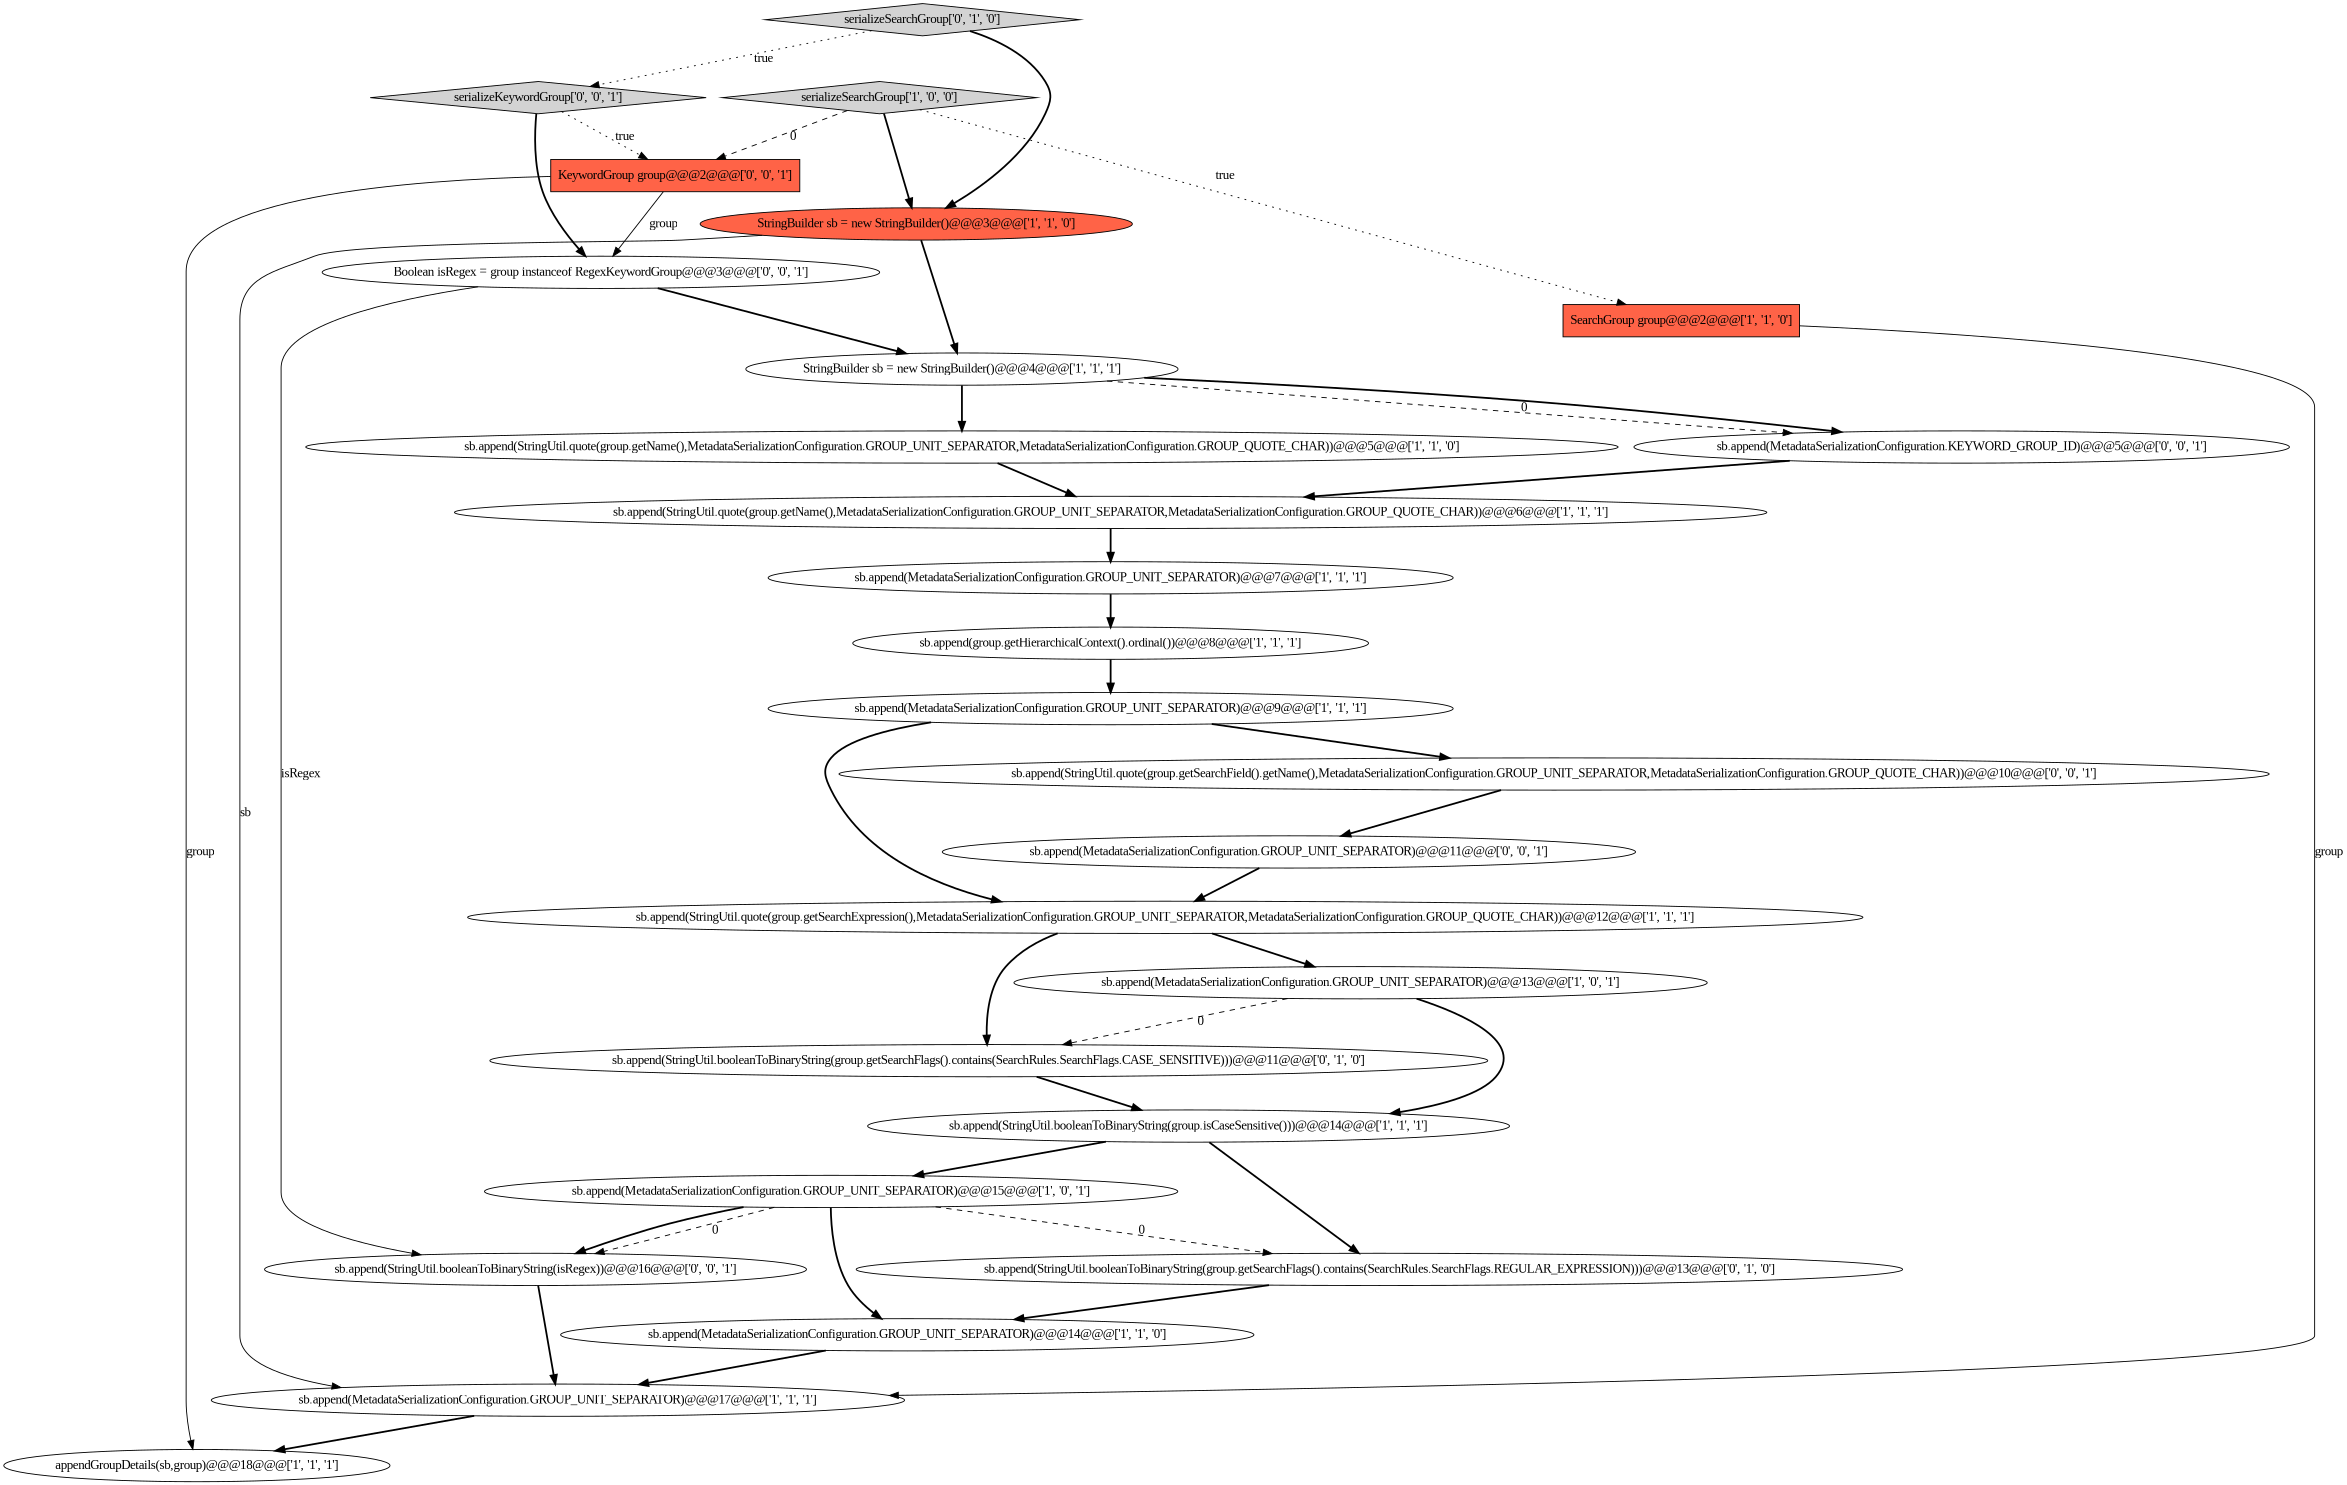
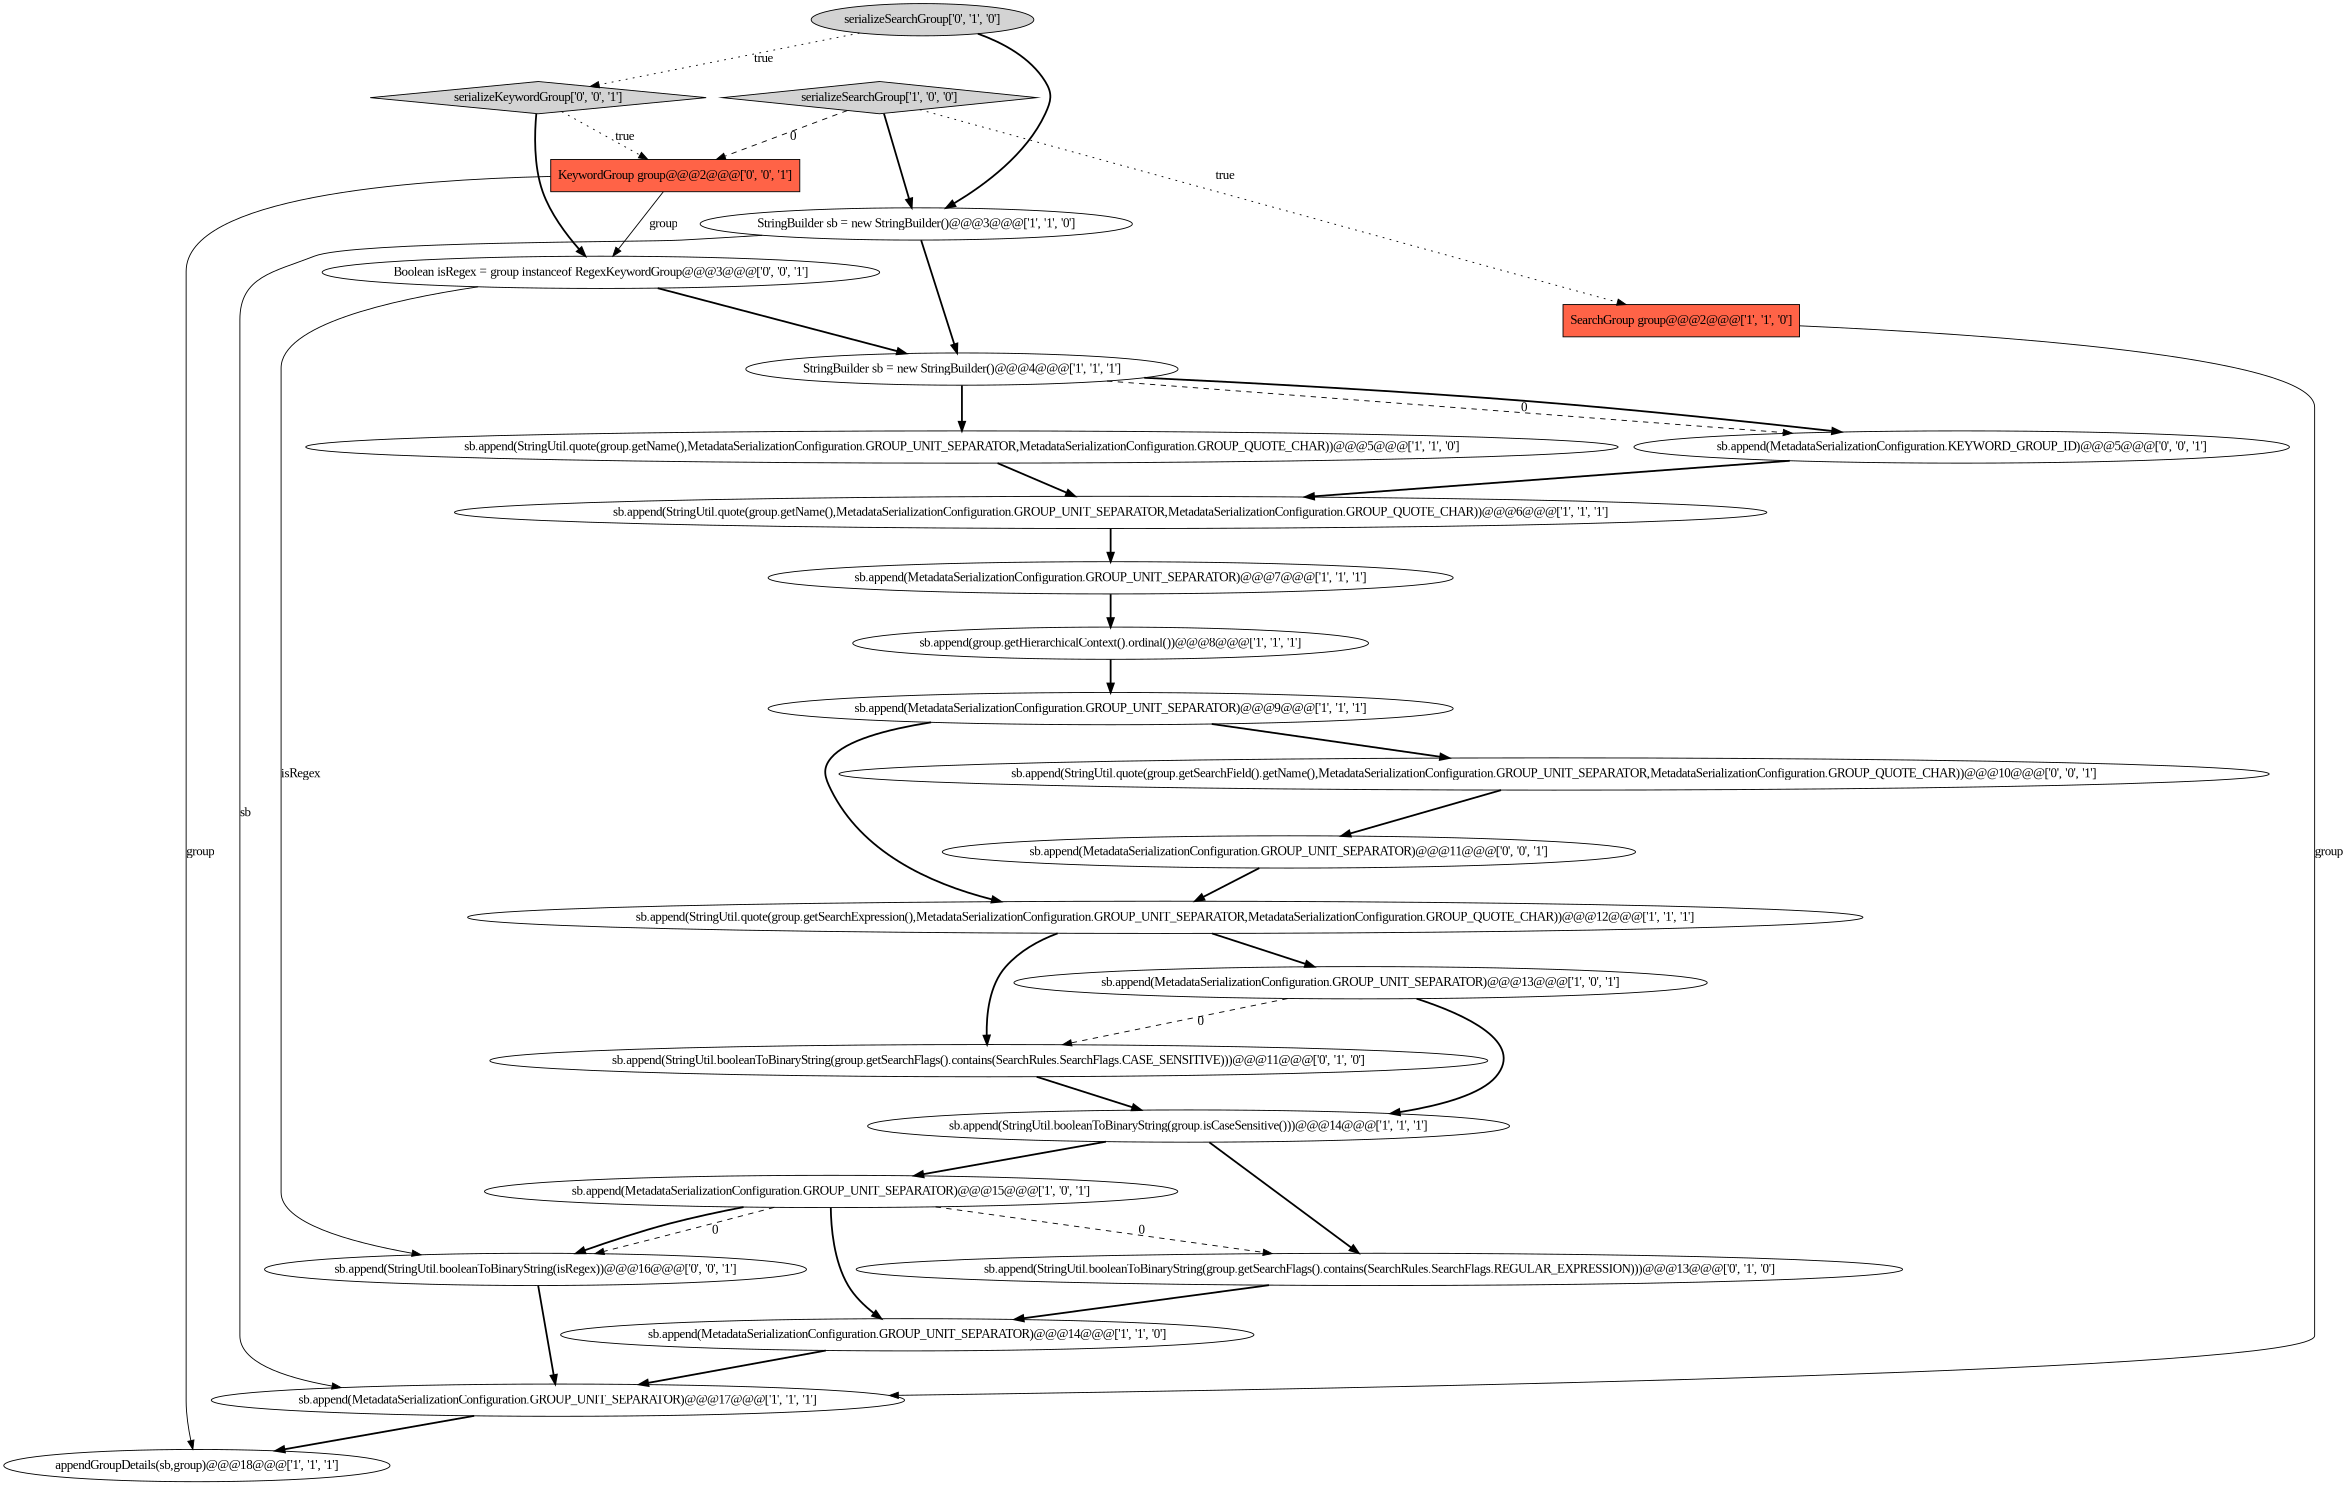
  digraph {
    fontname="Liberation Serif"
    node [fillcolor=white fontname="Liberation Serif" shape=ellipse style=filled]
    edge [fontname="Liberation Serif" style=bold]
    n1 [label="sb.append(MetadataSerializationConfiguration.GROUP_UNIT_SEPARATOR)@@@7@@@['1', '1', '1']"]
    n2 [label="sb.append(group.getHierarchicalContext().ordinal())@@@8@@@['1', '1', '1']"]
    n3 [label="sb.append(MetadataSerializationConfiguration.GROUP_UNIT_SEPARATOR)@@@9@@@['1', '1', '1']"]
    n4 [fillcolor=tomato label="SearchGroup group@@@2@@@['1', '1', '0']" shape=box]
    n5 [label="sb.append(MetadataSerializationConfiguration.GROUP_UNIT_SEPARATOR)@@@17@@@['1', '1', '1']"]
    n6 [fillcolor=tomato label="KeywordGroup group@@@2@@@['0', '0', '1']" shape=box]
    n7 [label="Boolean isRegex = group instanceof RegexKeywordGroup@@@3@@@['0', '0', '1']"]
    n8 [label="appendGroupDetails(sb,group)@@@18@@@['1', '1', '1']"]
    n9 [label="sb.append(StringUtil.quote(group.getName(),MetadataSerializationConfiguration.GROUP_UNIT_SEPARATOR,MetadataSerializationConfiguration.GROUP_QUOTE_CHAR))@@@5@@@['1', '1', '0']"]
    n10 [label="sb.append(StringUtil.quote(group.getName(),MetadataSerializationConfiguration.GROUP_UNIT_SEPARATOR,MetadataSerializationConfiguration.GROUP_QUOTE_CHAR))@@@6@@@['1', '1', '1']"]
    n11 [label="sb.append(MetadataSerializationConfiguration.GROUP_UNIT_SEPARATOR)@@@11@@@['0', '0', '1']"]
    n12 [label="sb.append(StringUtil.quote(group.getSearchExpression(),MetadataSerializationConfiguration.GROUP_UNIT_SEPARATOR,MetadataSerializationConfiguration.GROUP_QUOTE_CHAR))@@@12@@@['1', '1', '1']"]
    n13 [label="sb.append(StringUtil.booleanToBinaryString(group.getSearchFlags().contains(SearchRules.SearchFlags.CASE_SENSITIVE)))@@@11@@@['0', '1', '0']"]
    n14 [label="sb.append(MetadataSerializationConfiguration.GROUP_UNIT_SEPARATOR)@@@13@@@['1', '0', '1']"]
    n15 [label="sb.append(StringUtil.booleanToBinaryString(isRegex))@@@16@@@['0', '0', '1']"]
    n16 [label="StringBuilder sb = new StringBuilder()@@@4@@@['1', '1', '1']"]
    n17 [label="sb.append(MetadataSerializationConfiguration.KEYWORD_GROUP_ID)@@@5@@@['0', '0', '1']"]
    n18 [label="sb.append(MetadataSerializationConfiguration.GROUP_UNIT_SEPARATOR)@@@14@@@['1', '1', '0']"]
    n19 [fillcolor=lightgray label="serializeKeywordGroup['0', '0', '1']" shape=diamond]
    n20 [label="sb.append(MetadataSerializationConfiguration.GROUP_UNIT_SEPARATOR)@@@15@@@['1', '0', '1']"]
    n21 [label="sb.append(StringUtil.booleanToBinaryString(group.getSearchFlags().contains(SearchRules.SearchFlags.REGULAR_EXPRESSION)))@@@13@@@['0', '1', '0']"]
    n22 [label="sb.append(StringUtil.quote(group.getSearchField().getName(),MetadataSerializationConfiguration.GROUP_UNIT_SEPARATOR,MetadataSerializationConfiguration.GROUP_QUOTE_CHAR))@@@10@@@['0', '0', '1']"]
    n23 [fillcolor=lightgray label="serializeSearchGroup['1', '0', '0']" shape=diamond]
-   n24 [fillcolor=tomato label="StringBuilder sb = new StringBuilder()@@@3@@@['1', '1', '0']"]
-   n25 [fillcolor=lightgray label="serializeSearchGroup['0', '1', '0']" shape=diamond]
+   n24 [label="StringBuilder sb = new StringBuilder()@@@3@@@['1', '1', '0']"]
+   n25 [fillcolor=lightgray label="serializeSearchGroup['0', '1', '0']"]
    n26 [label="sb.append(StringUtil.booleanToBinaryString(group.isCaseSensitive()))@@@14@@@['1', '1', '1']"]
    n1 -> n2
    n2 -> n3
    n3 -> n12
    n3 -> n22
    n4 -> n5 [label=group style=solid]
    n5 -> n8
    n6 -> n7 [label=group style=solid]
    n6 -> n8 [label=group style=solid]
    n7 -> n15 [label=isRegex style=solid]
    n7 -> n16
    n9 -> n10
    n10 -> n1
    n11 -> n12
    n12 -> n13
    n12 -> n14
    n13 -> n26
    n14 -> n13 [label=0 style=dashed]
    n14 -> n26
    n15 -> n5
    n16 -> n9
    n16 -> n17 [label=0 style=dashed]
    n16 -> n17
    n17 -> n10
    n18 -> n5
    n19 -> n6 [label=true style=dotted]
    n19 -> n7
    n20 -> n15
    n20 -> n15 [label=0 style=dashed]
    n20 -> n18
    n20 -> n21 [label=0 style=dashed]
    n21 -> n18
    n22 -> n11
    n23 -> n4 [label=true style=dotted]
    n23 -> n6 [label=0 style=dashed]
    n23 -> n24
    n24 -> n5 [label=sb style=solid]
    n24 -> n16
    n25 -> n19 [label=true style=dotted]
    n25 -> n24
    n26 -> n20
    n26 -> n21
  }
